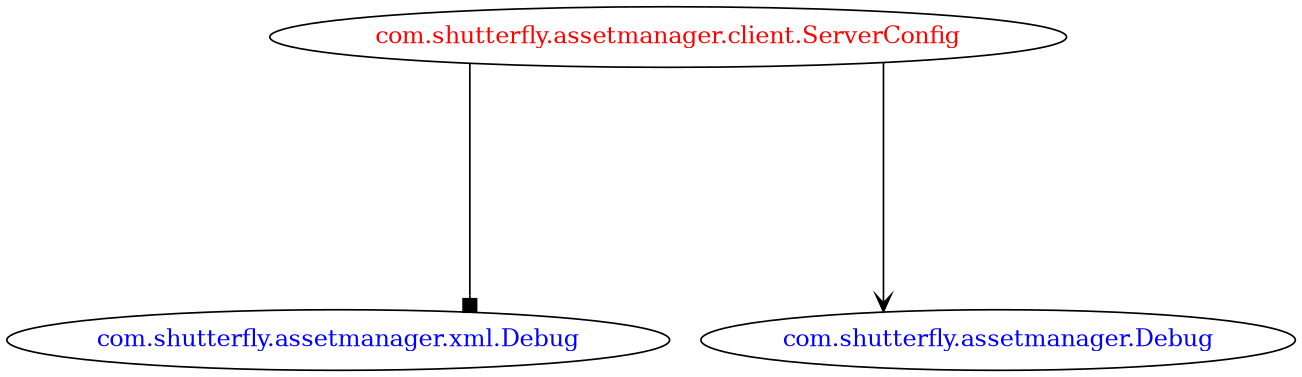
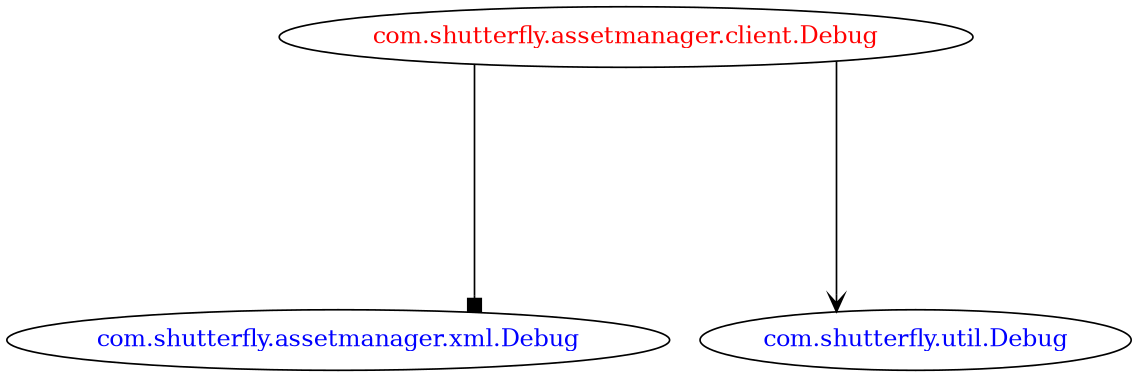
  digraph {
    concentrate=true
    rankdir=TB
    ranksep=2.0
    splines=ortho
    node [fontcolor=blue]
-   "com.shutterfly.assetmanager.client.ServerConfig" [fontcolor=red]
+   "com.shutterfly.assetmanager.client.ServerConfig" [fontcolor=red label="com.shutterfly.assetmanager.client.Debug"]
    n2 [label="com.shutterfly.assetmanager.xml.Debug"]
-   "com.shutterfly.util.Debug" [label="com.shutterfly.assetmanager.Debug"]
+   "com.shutterfly.util.Debug"
    "com.shutterfly.assetmanager.client.ServerConfig" -> n2 [arrowhead=box]
    "com.shutterfly.assetmanager.client.ServerConfig" -> "com.shutterfly.util.Debug" [arrowhead=vee]
  }
